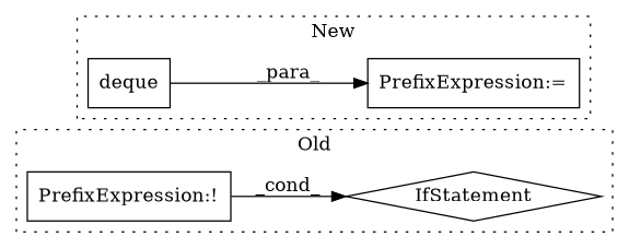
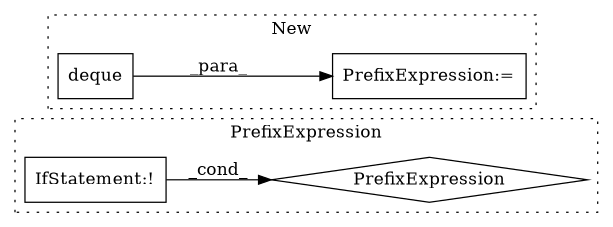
  digraph {
    rankdir=LR
    node [l=1 shape=box]
-   n1 [a=25 l="4,2" label=IfStatement s="10699,10721" shape=diamond]
-   n2 [a=38 label="PrefixExpression:!" s=10703]
+   n1 [a=25 l="4,2" label=PrefixExpression s="10699,10721" shape=diamond]
+   n2 [a=38 label="IfStatement:!" s=10703]
    n3 [a=32 l="6,1" label=deque s="11082,11134"]
    n4 [a=7 label="PrefixExpression:=" s=11081]
    subgraph cluster_1 {
-     label=Old
+     label=PrefixExpression
      style=dotted
      n1
      n2
    }
    subgraph cluster_2 {
      label=New
      style=dotted
      n3
      n4
    }
    n2 -> n1 [label=_cond_]
    n3 -> n4 [label=_para_]
  }
